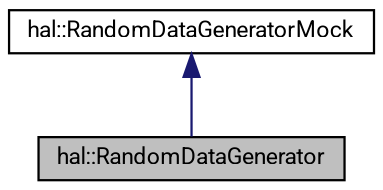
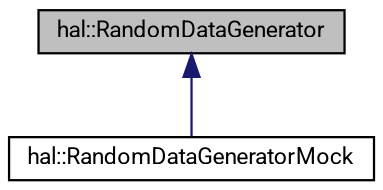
  digraph {
    fontname=Roboto
    node [color=black fontname=Roboto fontsize=10 shape=record style=filled]
    n1 [fillcolor=grey75 fontcolor=black height=0.2 label="hal::RandomDataGenerator" width=0.4]
    n2 [fillcolor=white height=0.2 label="hal::RandomDataGeneratorMock" width=0.4]
-   n2 -> n1 [color=midnightblue dir=back fontname=Roboto fontsize=10 labelfontname=Helvetica labelfontsize=10 style=solid]
+   n1 -> n2 [color=midnightblue dir=back fontname=Roboto fontsize=10 labelfontname=Helvetica labelfontsize=10 style=solid]
  }
